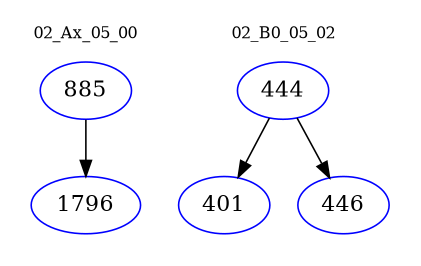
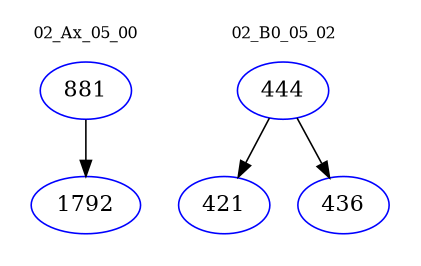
  digraph {
    node [color=blue]
    edge [color=black]
-   n1 [label=885]
-   n2 [label=1796]
+   n1 [label=881]
+   n2 [label=1792]
    n3 [label=444]
-   n4 [label=401]
-   n5 [label=446]
+   n4 [label=421]
+   n5 [label=436]
    subgraph cluster_1 {
      color=white
      fontsize=10
      label="02_Ax_05_00"
      n1
      n2
    }
    subgraph cluster_2 {
      color=white
      fontsize=10
      label="02_B0_05_02"
      n3
      n4
      n5
    }
    n1 -> n2
    n3 -> n4
    n3 -> n5
  }
